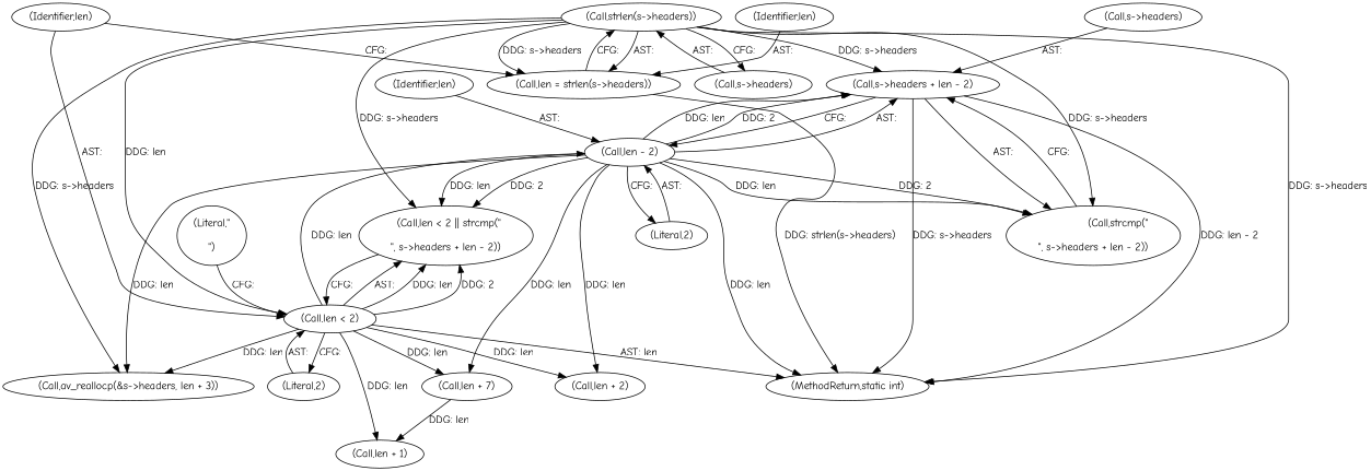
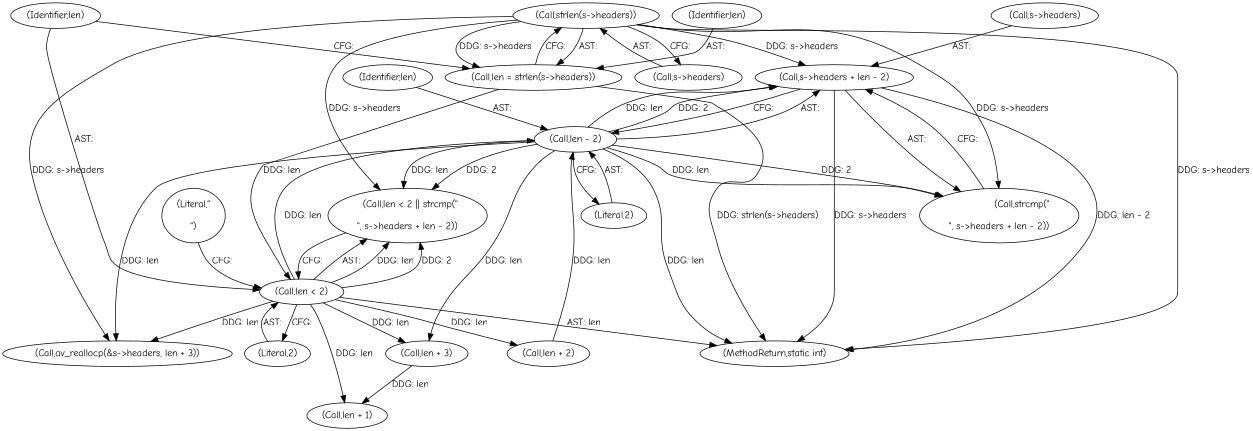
  digraph {
    fontname="Comic Neue"
    node [fontname="Comic Neue"]
    edge [fontname="Comic Neue"]
    n1 [label="(Call,s->headers + len - 2)"]
    n2 [label="(Call,len - 2)"]
    n3 [label="(Call,strcmp(\"\r\n\", s->headers + len - 2))"]
    n4 [label="(MethodReturn,static int)"]
    n5 [label="(Call,av_reallocp(&s->headers, len + 3))"]
    n6 [label="(Call,len < 2 || strcmp(\"\r\n\", s->headers + len - 2))"]
    n7 [label="(Literal,2)"]
-   n8 [label="(Call,len + 7)"]
+   n8 [label="(Call,len + 3)"]
    n9 [label="(Call,len + 2)"]
    n10 [label="(Call,strlen(s->headers))"]
    n11 [label="(Call,len = strlen(s->headers))"]
    n12 [label="(Call,s->headers)"]
    n13 [label="(Call,len < 2)"]
    n14 [label="(Call,len + 1)"]
    n15 [label="(Literal,2)"]
    n16 [label="(Identifier,len)"]
    n17 [label="(Literal,\"\r\n\")"]
    n18 [label="(Identifier,len)"]
    n19 [label="(Identifier,len)"]
    n20 [label="(Call,s->headers)"]
    n1 -> n2 [label="CFG: "]
    n1 -> n3 [label="AST: "]
    n1 -> n4 [label="DDG: len - 2"]
    n1 -> n4 [label="DDG: s->headers"]
    n2 -> n1 [label="AST: "]
    n2 -> n1 [label="DDG: len"]
    n2 -> n1 [label="DDG: 2"]
    n2 -> n3 [label="DDG: len"]
    n2 -> n3 [label="DDG: 2"]
    n2 -> n4 [label="DDG: len"]
    n2 -> n5 [label="DDG: len"]
    n2 -> n6 [label="DDG: len"]
    n2 -> n6 [label="DDG: 2"]
    n2 -> n7 [label="CFG: "]
    n2 -> n8 [label="DDG: len"]
-   n2 -> n9 [label="DDG: len"]
+   n9 -> n2 [label="DDG: len"]
    n3 -> n1 [label="CFG: "]
    n6 -> n13 [label="CFG: "]
    n7 -> n2 [label="AST: "]
    n8 -> n14 [label="DDG: len"]
    n10 -> n1 [label="DDG: s->headers"]
    n10 -> n3 [label="DDG: s->headers"]
    n10 -> n4 [label="DDG: s->headers"]
    n10 -> n5 [label="DDG: s->headers"]
    n10 -> n6 [label="DDG: s->headers"]
    n10 -> n11 [label="AST: "]
    n10 -> n11 [label="DDG: s->headers"]
    n10 -> n12 [label="CFG: "]
    n11 -> n4 [label="DDG: strlen(s->headers)"]
    n11 -> n10 [label="CFG: "]
-   n10 -> n13 [label="DDG: len"]
+   n11 -> n13 [label="DDG: len"]
    n12 -> n10 [label="AST: "]
    n13 -> n2 [label="DDG: len"]
    n13 -> n4 [label="AST: len"]
    n13 -> n5 [label="DDG: len"]
    n13 -> n6 [label="AST: "]
    n13 -> n6 [label="DDG: len"]
    n13 -> n6 [label="DDG: 2"]
    n13 -> n8 [label="DDG: len"]
    n13 -> n9 [label="DDG: len"]
    n13 -> n14 [label="DDG: len"]
    n13 -> n15 [label="CFG: "]
    n15 -> n13 [label="AST: "]
    n16 -> n11 [label="AST: "]
    n17 -> n13 [label="CFG: "]
    n18 -> n2 [label="AST: "]
    n19 -> n11 [label="CFG: "]
    n19 -> n13 [label="AST: "]
    n20 -> n1 [label="AST: "]
  }
